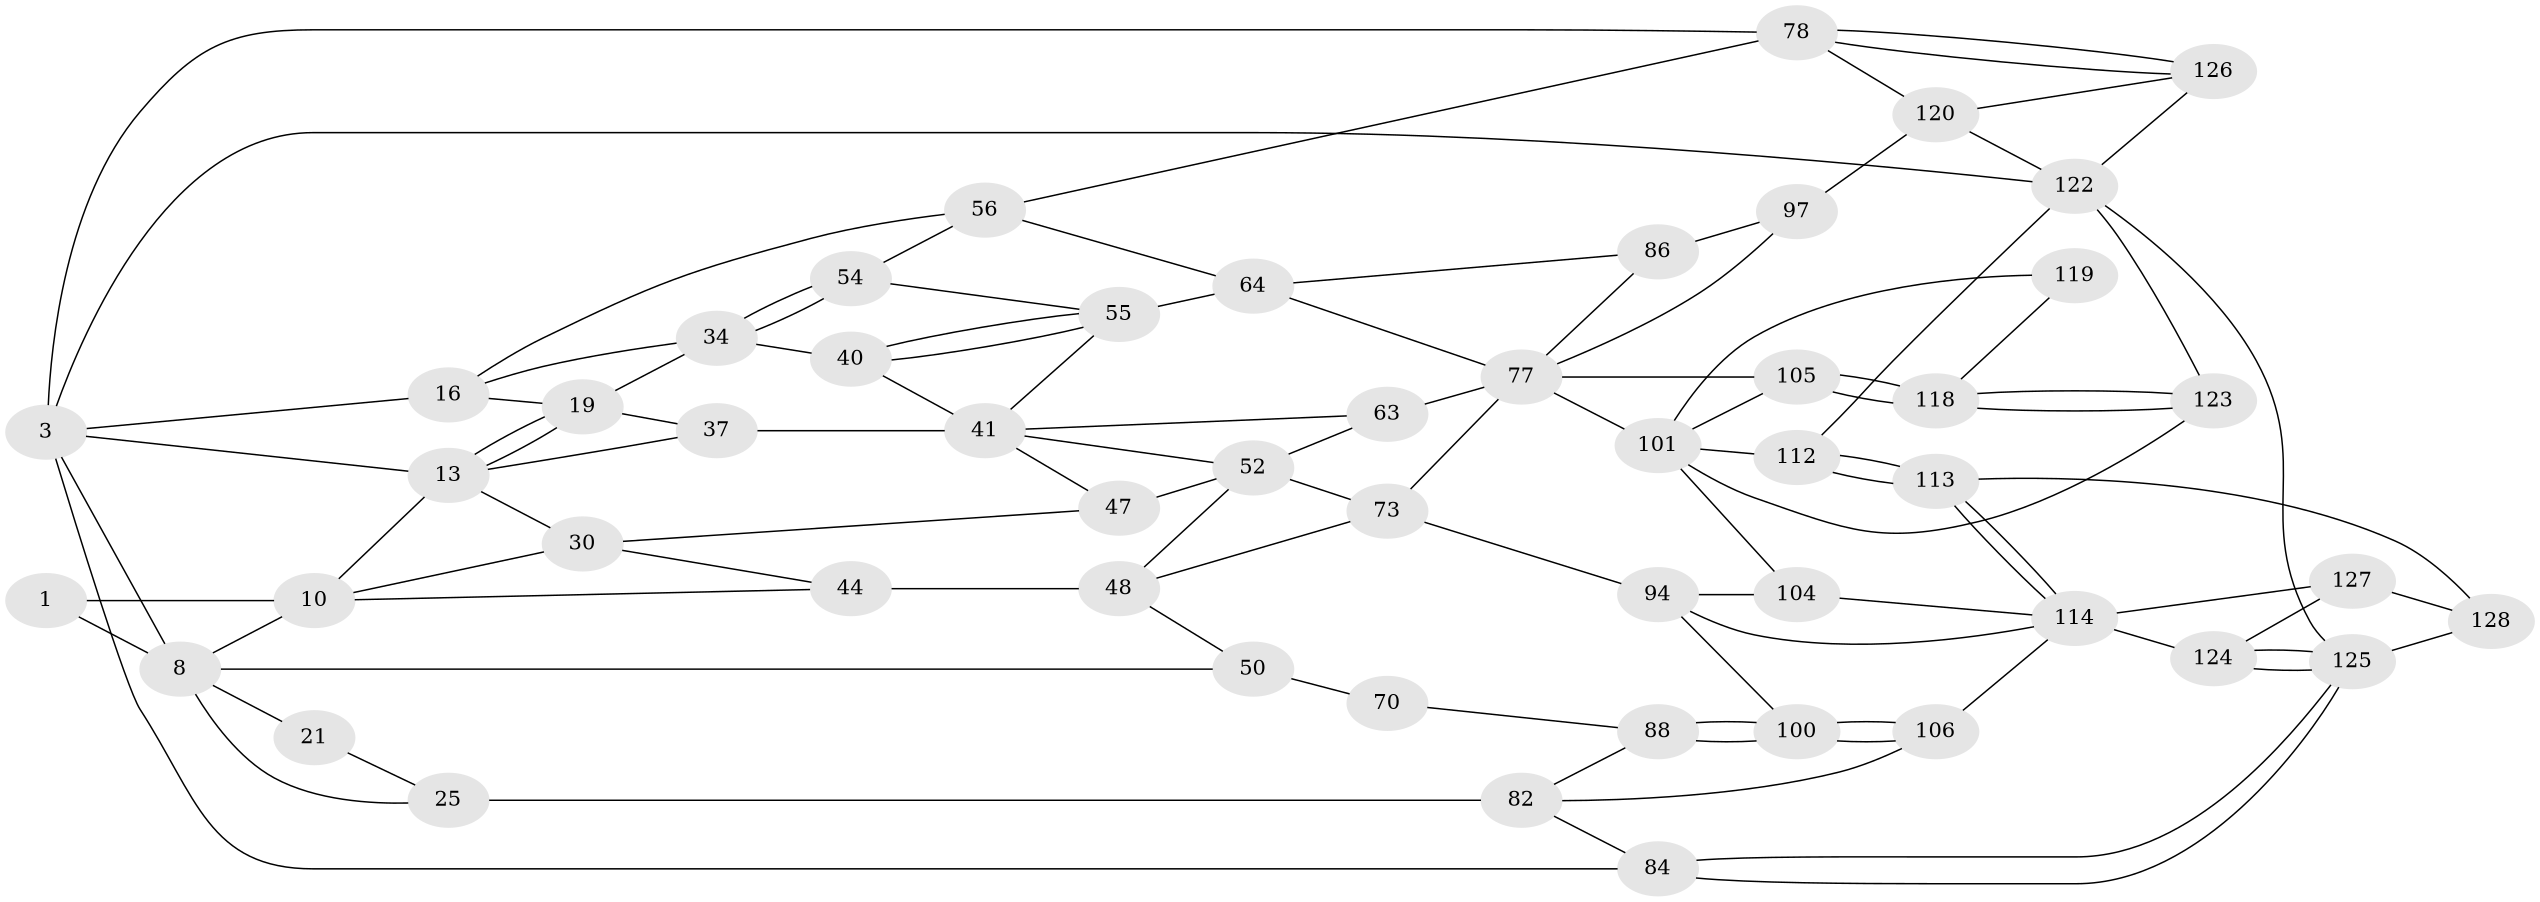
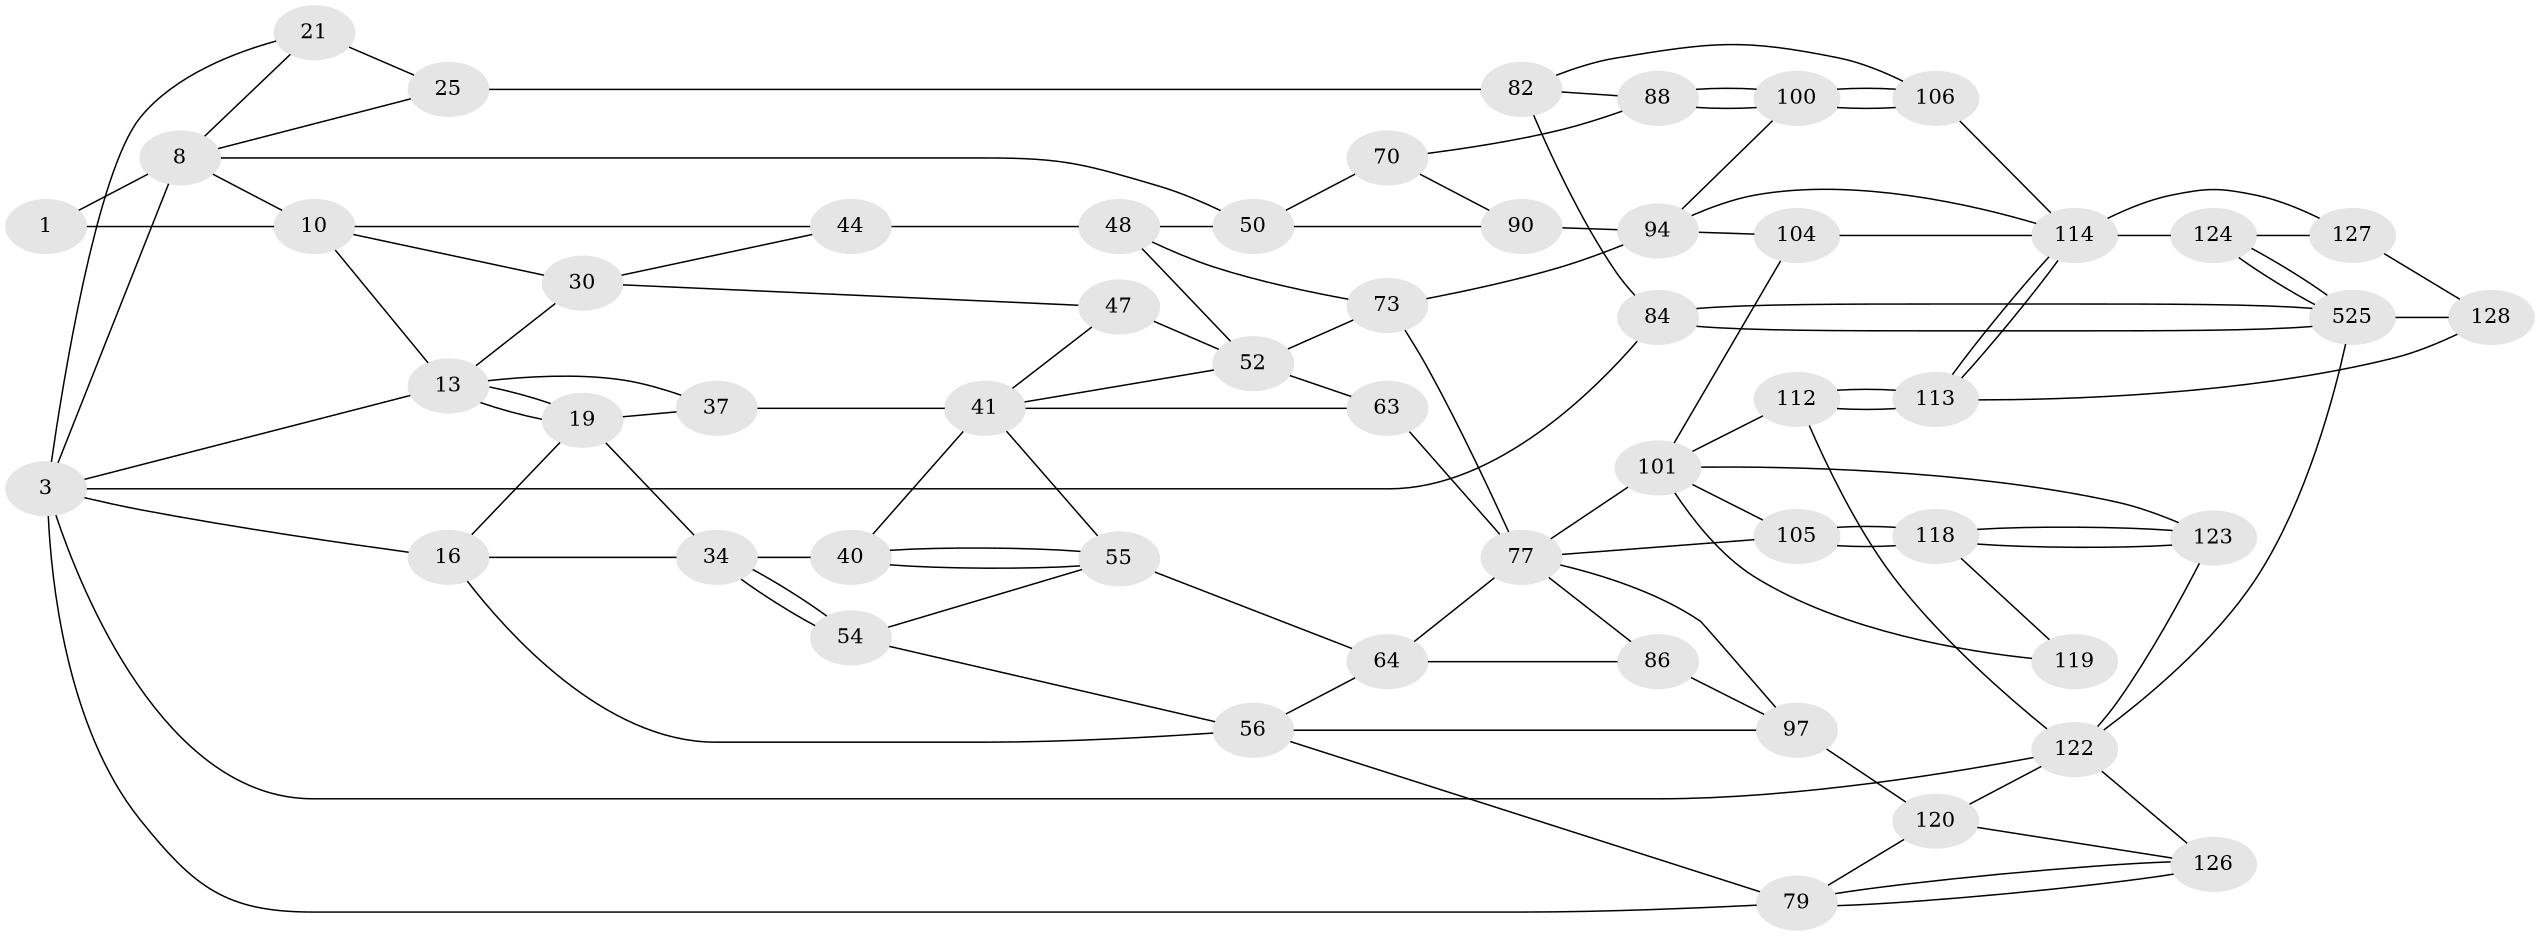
  graph {
    rankdir=LR
    node [color=gray90 style=filled]
    1 [super="+2+7"]
    8 [super="+9+23"]
    10 [super="+11+15"]
    3 [super="+4+12"]
    13 [super="+14"]
    16 [super="+17"]
    21
-   79 [super="+80" label=78]
+   79 [super="+80"]
    84
    122 [super="+130"]
    25 [super="+66"]
    50 [super="+68"]
    30 [super="+39"]
    44 [super="+45"]
    19 [super="+31"]
    37
    34 [super="+35"]
    56 [super="+81+57"]
    120 [super="+121"]
    126
-   125 [super="+133"]
+   125 [super="+133" label=525]
    123
    82 [super="+83+85"]
    70 [super="+87"]
+   90 [super="+93"]
    47 [super="+53"]
    48 [super="+62+49"]
    41 [super="+51+42"]
    40
    54
    n31 [label=64 super="+76"]
    97 [super="+98"]
    88
    106 [super="+107"]
    52 [super="+61"]
    55 [super="+59"]
    63 [super="+75"]
    73 [super="+74"]
    77 [super="+91"]
    94 [super="+95"]
    86
    101 [super="+102"]
    105
    100
    104 [super="+108"]
    114 [super="+115"]
    112
    119
    118
    128 [super="+129"]
    124
    127
    113
    1 -- 8
    1 -- 10 [weight=2]
    8 -- 10
    8 -- 21
    8 -- 25 [weight=2]
    8 -- 50
    10 -- 13
    10 -- 30
    10 -- 44
    3 -- 8
    3 -- 13
    3 -- 16 [weight=2]
+   3 -- 21
    3 -- 79
    3 -- 84 [weight=2]
    3 -- 122
    13 -- 30 [weight=2]
    13 -- 19 [weight=2]
    13 -- 19
    13 -- 37
    16 -- 19
    16 -- 34
    16 -- 56
    21 -- 25
    79 -- 120
    79 -- 126
    79 -- 126
    84 -- 125
    84 -- 125
    122 -- 126
    122 -- 125
    122 -- 123
    25 -- 82
    50 -- 70
+   50 -- 90 [weight=2]
    30 -- 44
    30 -- 47
    44 -- 48 [weight=2]
    19 -- 37
    19 -- 34
    37 -- 41
    34 -- 40
    34 -- 54
    34 -- 54
    56 -- 79
    56 -- n31
+   56 -- 97
    120 -- 122
    120 -- 126
    125 -- 128 [weight=2]
    82 -- 84
    82 -- 88
    82 -- 106 [weight=2]
+   70 -- 90
    70 -- 88
+   90 -- 94
    47 -- 52
    48 -- 50
    48 -- 52
    48 -- 73
    41 -- 47 [weight=2]
    41 -- 52
    41 -- 55
    41 -- 63
    40 -- 41
    40 -- 55
    40 -- 55
    54 -- 56
    54 -- 55
    n31 -- 77
    n31 -- 86
    97 -- 120
    88 -- 100
    88 -- 100
    106 -- 114
    52 -- 63 [weight=2]
    52 -- 73
    55 -- n31
    63 -- 77
    73 -- 77
    73 -- 94
    77 -- 97
    77 -- 86
    77 -- 101
    77 -- 105
    94 -- 100
    94 -- 104 [weight=2]
    94 -- 114
    86 -- 97
    101 -- 123
    101 -- 105
    101 -- 104
    101 -- 112
    101 -- 119 [weight=2]
    105 -- 118
    105 -- 118
    100 -- 106
    100 -- 106
    104 -- 114
    114 -- 124
    114 -- 127
    112 -- 122
    112 -- 113
    112 -- 113
    118 -- 123
    118 -- 123
    118 -- 119
    124 -- 125
    124 -- 125
    124 -- 127
    127 -- 128
    113 -- 114
    113 -- 114
    113 -- 128
  }
